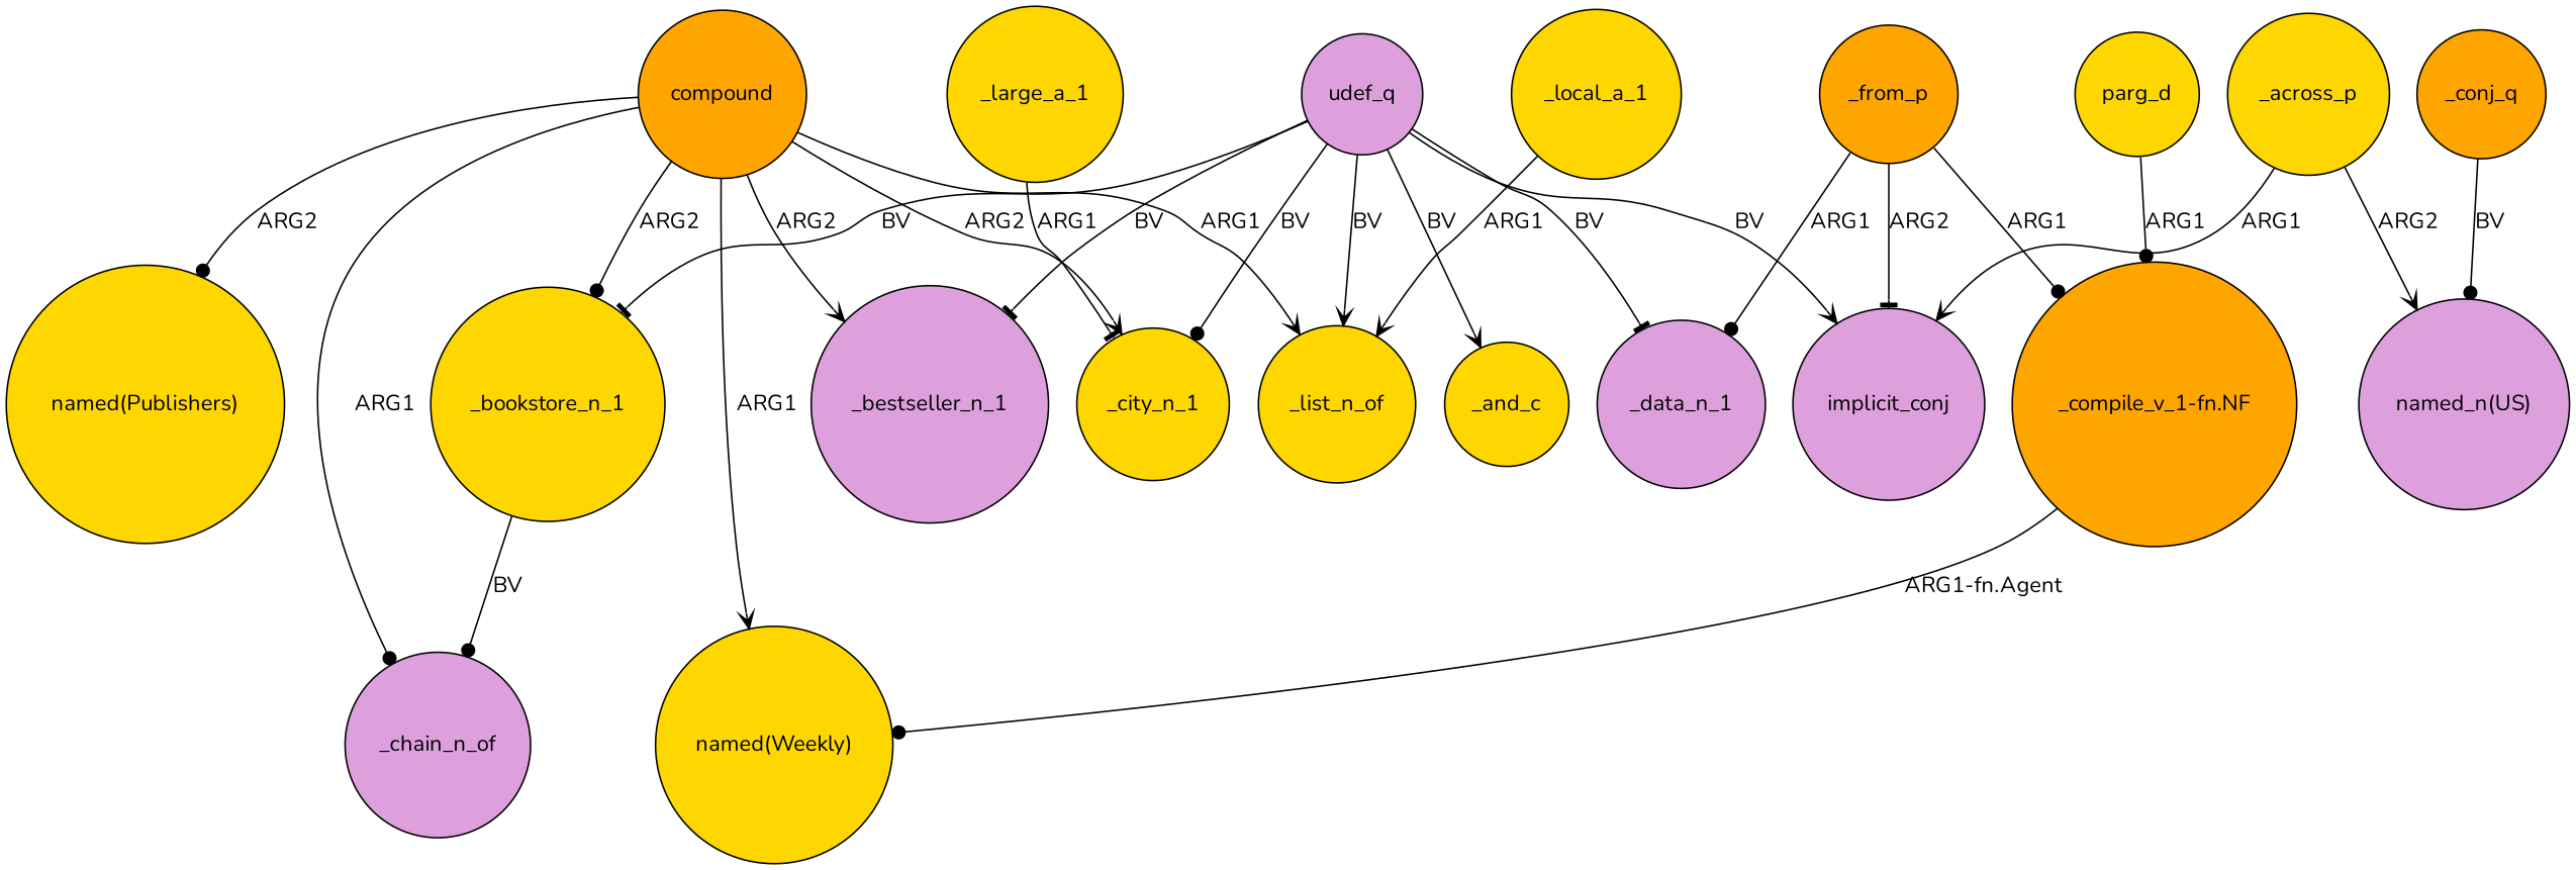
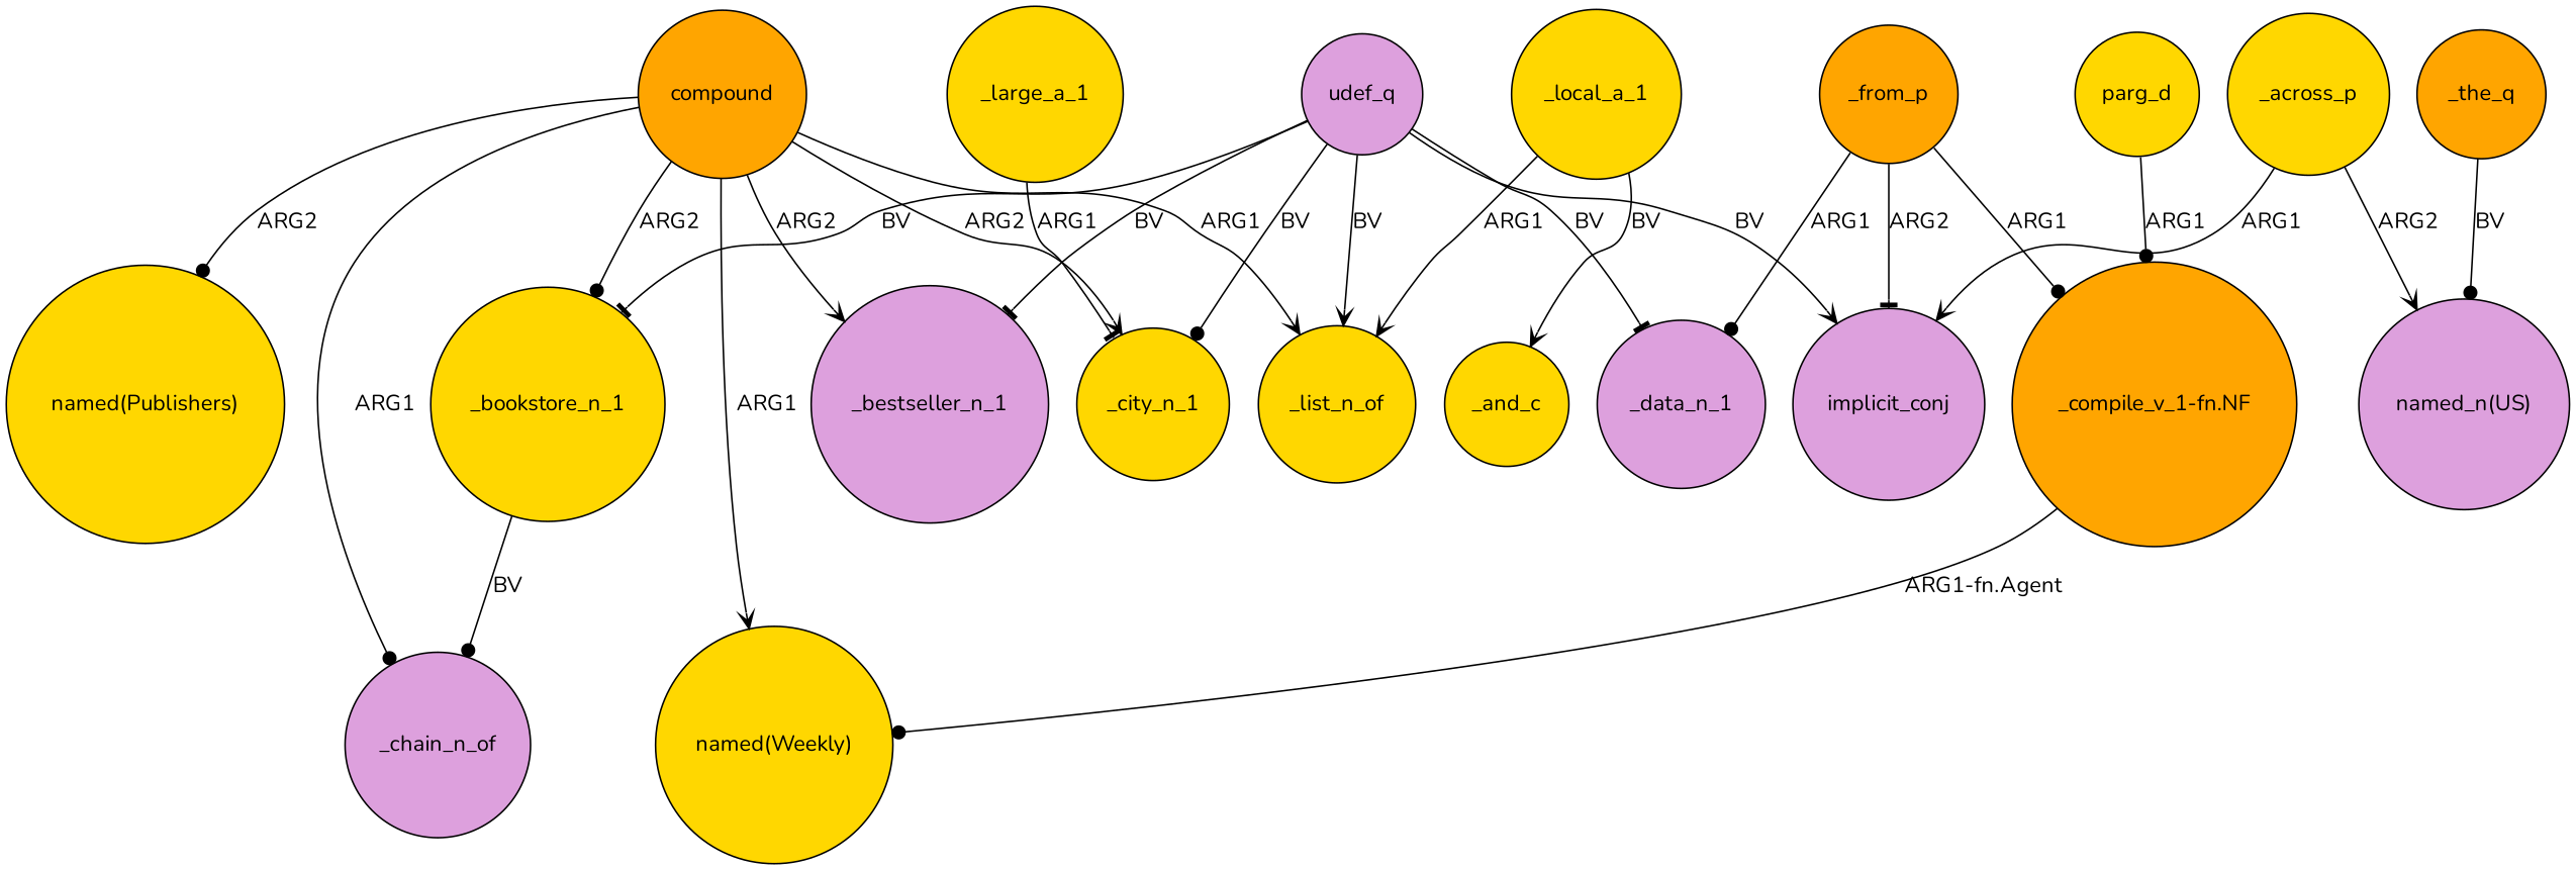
  digraph {
    fontname=Nunito
    node [fillcolor=gold fontname=Nunito shape=circle style=filled]
    edge [arrowhead=dot fontname=Nunito]
    "_compile_v_1-fn.NF" [fillcolor=orange]
    "named(Weekly)"
    udef_q [fillcolor=plum]
    _bookstore_n_1
    _bestseller_n_1 [fillcolor=plum]
    _city_n_1
    implicit_conj [fillcolor=plum]
    _list_n_of
    _data_n_1 [fillcolor=plum]
    _and_c
    _chain_n_of [fillcolor=plum]
    compound [fillcolor=orange]
    "named(Publishers)"
    _across_p
    "named_n(US)" [fillcolor=plum]
    parg_d
-   _the_q [fillcolor=orange label=_conj_q]
+   _the_q [fillcolor=orange]
    _local_a_1
    _from_p [fillcolor=orange]
    _large_a_1
    "_compile_v_1-fn.NF" -> "named(Weekly)" [label="ARG1-fn.Agent"]
    udef_q -> _bookstore_n_1 [arrowhead=tee label=BV]
    udef_q -> _bestseller_n_1 [arrowhead=tee label=BV]
    udef_q -> _city_n_1 [label=BV]
    udef_q -> implicit_conj [arrowhead=vee label=BV]
    udef_q -> _list_n_of [arrowhead=vee label=BV]
    udef_q -> _data_n_1 [arrowhead=tee label=BV]
-   udef_q -> _and_c [arrowhead=vee label=BV]
+   _local_a_1 -> _and_c [arrowhead=vee label=BV]
    _bookstore_n_1 -> _chain_n_of [label=BV]
    compound -> "named(Weekly)" [arrowhead=vee label=ARG1]
    compound -> _bookstore_n_1 [label=ARG2]
    compound -> _bestseller_n_1 [arrowhead=vee label=ARG2]
    compound -> _city_n_1 [arrowhead=vee label=ARG2]
    compound -> _list_n_of [arrowhead=vee label=ARG1]
    compound -> _chain_n_of [label=ARG1]
    compound -> "named(Publishers)" [label=ARG2]
    _across_p -> implicit_conj [arrowhead=vee label=ARG1]
    _across_p -> "named_n(US)" [arrowhead=vee label=ARG2]
    parg_d -> "_compile_v_1-fn.NF" [label=ARG1]
    _the_q -> "named_n(US)" [label=BV]
    _local_a_1 -> _list_n_of [arrowhead=vee label=ARG1]
    _from_p -> "_compile_v_1-fn.NF" [label=ARG1]
    _from_p -> implicit_conj [arrowhead=tee label=ARG2]
    _from_p -> _data_n_1 [label=ARG1]
    _large_a_1 -> _city_n_1 [arrowhead=tee label=ARG1]
  }
